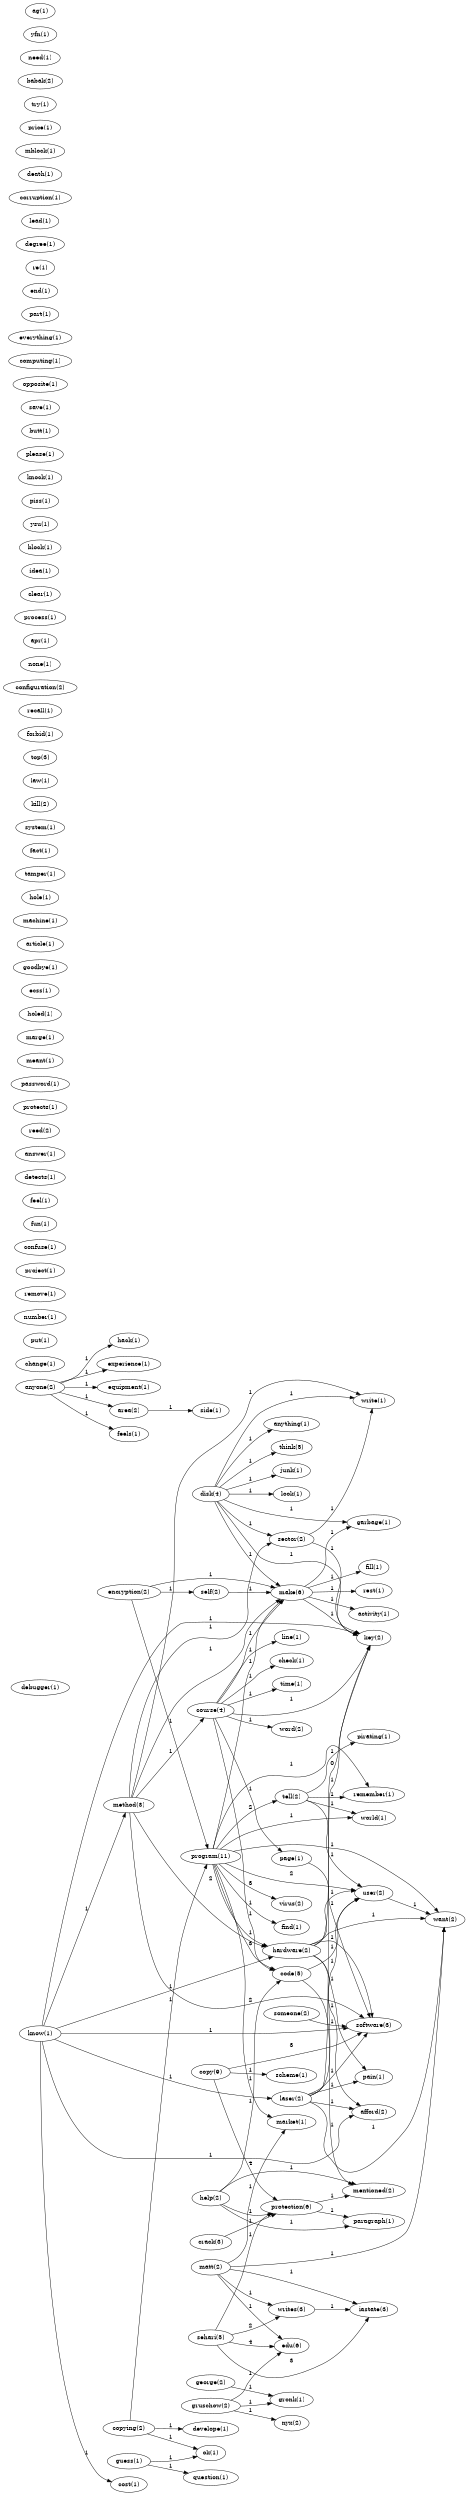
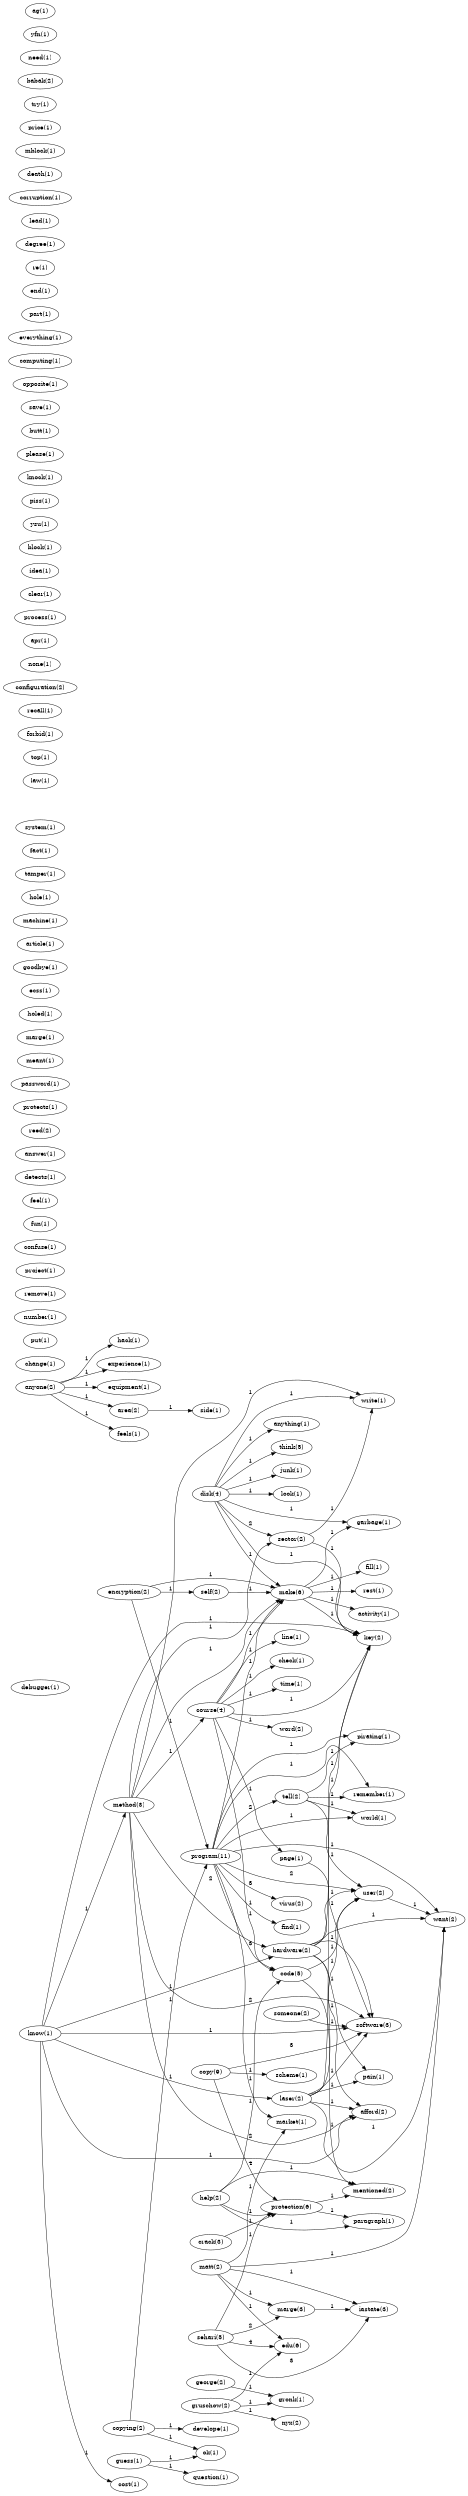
  digraph {
    rankdir=LR
    n1 [label="disk(4)"]
    n2 [label="junk(1)"]
    n3 [label="look(1)"]
    n4 [label="sector(2)"]
    n5 [label="write(1)"]
    n6 [label="anything(1)"]
    n7 [label="make(6)"]
    n8 [label="garbage(1)"]
    n9 [label="think(5)"]
    n10 [label="key(2)"]
    n11 [label="rest(1)"]
    n12 [label="activity(1)"]
    n13 [label="fill(1)"]
    n14 [label="software(3)"]
    n15 [label="debugger(1)"]
    n16 [label="anyone(2)"]
    n17 [label="hack(1)"]
    n18 [label="experience(1)"]
    n19 [label="equipment(1)"]
    n20 [label="area(2)"]
    n21 [label="feels(1)"]
    n22 [label="side(1)"]
    n23 [label="change(1)"]
    n24 [label="put(1)"]
    n25 [label="copy(9)"]
    n26 [label="scheme(1)"]
    n27 [label="protection(6)"]
    n28 [label="paragraph(1)"]
    n29 [label="mentioned(2)"]
    n30 [label="number(1)"]
    n31 [label="copying(2)"]
    n32 [label="develope(1)"]
    n33 [label="program(11)"]
    n34 [label="ok(1)"]
    n35 [label="code(5)"]
    n36 [label="virus(2)"]
    n37 [label="tell(2)"]
    n38 [label="remember(1)"]
    n39 [label="pirating(1)"]
    n40 [label="user(2)"]
    n41 [label="world(1)"]
    n42 [label="find(1)"]
    n43 [label="market(1)"]
    n44 [label="want(2)"]
    n45 [label="remove(1)"]
    n46 [label="encryption(2)"]
    n47 [label="self(2)"]
    n48 [label="someone(2)"]
    n49 [label="project(1)"]
    n50 [label="confuse(1)"]
    n51 [label="fun(1)"]
    n52 [label="feel(1)"]
    n53 [label="detects(1)"]
    n54 [label="answer(1)"]
    n55 [label="reed(2)"]
    n56 [label="protects(1)"]
    n57 [label="password(1)"]
    n58 [label="meant(1)"]
    n59 [label="marge(1)"]
    n60 [label="holed(1)"]
    n61 [label="help(2)"]
    n62 [label="ecss(1)"]
    n63 [label="goodbye(1)"]
    n64 [label="article(1)"]
    n65 [label="machine(1)"]
    n66 [label="hole(1)"]
    n67 [label="tamper(1)"]
    n68 [label="crack(3)"]
    n69 [label="fact(1)"]
    n70 [label="guess(1)"]
    n71 [label="question(1)"]
    n72 [label="system(1)"]
-   n73 [label="kill(2)"]
    n74 [label="know(1)"]
    n75 [label="cost(1)"]
    n76 [label="method(3)"]
    n77 [label="hardware(2)"]
    n78 [label="laser(2)"]
    n79 [label="afford(2)"]
    n80 [label="course(4)"]
    n81 [label="pain(1)"]
    n82 [label="line(1)"]
    n83 [label="page(1)"]
    n84 [label="check(1)"]
    n85 [label="time(1)"]
    n86 [label="word(2)"]
    n87 [label="law(1)"]
-   n88 [label="top(3)"]
+   n88 [label="top(1)"]
    n89 [label="forbid(1)"]
    n90 [label="recall(1)"]
    n91 [label="configuration(2)"]
    n92 [label="none(1)"]
    n93 [label="apr(1)"]
    n94 [label="process(1)"]
    n95 [label="clear(1)"]
    n96 [label="sehari(5)"]
    n97 [label="edu(6)"]
-   n98 [label="writes(3)"]
+   n98 [label="marge(3)"]
    n99 [label="iastate(3)"]
    n100 [label="idea(1)"]
    n101 [label="block(1)"]
    n102 [label="ysu(1)"]
    n103 [label="piss(1)"]
    n104 [label="matt(2)"]
    n105 [label="knock(1)"]
    n106 [label="please(1)"]
    n107 [label="gruschow(2)"]
    n108 [label="nyx(2)"]
    n109 [label="gronk(1)"]
    n110 [label="butt(1)"]
    n111 [label="save(1)"]
    n112 [label="opposite(1)"]
    n113 [label="computing(1)"]
    n114 [label="everything(1)"]
    n115 [label="part(1)"]
    n116 [label="end(1)"]
    n117 [label="re(1)"]
    n118 [label="degree(1)"]
    n119 [label="lead(1)"]
    n120 [label="corruption(1)"]
    n121 [label="death(1)"]
    n122 [label="mblock(1)"]
    n123 [label="price(1)"]
    n124 [label="george(2)"]
    n125 [label="try(1)"]
    n126 [label="babak(2)"]
    n127 [label="need(1)"]
    n128 [label="yfn(1)"]
    n129 [label="ag(1)"]
    n1 -> n2 [label=1]
    n1 -> n3 [label=1]
-   n1 -> n4 [label=1]
+   n1 -> n4 [label=2]
    n1 -> n5 [label=1]
    n1 -> n6 [label=1]
    n1 -> n7 [label=1]
    n1 -> n8 [label=1]
    n1 -> n9 [label=1]
    n1 -> n10 [label=1]
    n4 -> n5 [label=1]
    n4 -> n10 [label=1]
    n7 -> n8 [label=1]
    n7 -> n10 [label=1]
    n7 -> n11 [label=1]
    n7 -> n12 [label=1]
    n7 -> n13 [label=1]
    n16 -> n17 [label=1]
    n16 -> n18 [label=1]
    n16 -> n19 [label=1]
    n16 -> n20 [label=1]
    n16 -> n21 [label=1]
    n20 -> n22 [label=1]
    n25 -> n14 [label=3]
    n25 -> n26 [label=1]
    n25 -> n27 [label=4]
    n27 -> n28 [label=1]
    n27 -> n29 [label=1]
    n31 -> n32 [label=1]
    n31 -> n33 [label=1]
    n31 -> n34 [label=1]
    n33 -> n7 [label=1]
    n33 -> n35 [label=3]
    n33 -> n36 [label=3]
    n33 -> n37 [label=2]
    n33 -> n38 [label=1]
-   n33 -> n77 [label=1]
+   n33 -> n39 [label=1]
    n33 -> n40 [label=2]
    n33 -> n41 [label=1]
    n33 -> n42 [label=1]
    n33 -> n43 [label=1]
    n33 -> n44 [label=1]
    n35 -> n29 [label=1]
    n35 -> n40 [label=1]
    n37 -> n38 [label=1]
    n37 -> n39 [label=1]
    n37 -> n40 [label=1]
    n37 -> n41 [label=1]
    n40 -> n44 [label=1]
    n46 -> n7 [label=1]
    n46 -> n33 [label=1]
    n46 -> n47 [label=1]
    n47 -> n7 [label=1]
    n48 -> n14 [label=1]
    n61 -> n27 [label=1]
    n61 -> n28 [label=1]
    n61 -> n29 [label=1]
    n61 -> n35 [label=1]
    n68 -> n27 [label=1]
    n70 -> n34 [label=1]
    n70 -> n71 [label=1]
    n74 -> n10 [label=1]
    n74 -> n14 [label=1]
    n74 -> n75 [label=1]
    n74 -> n76 [label=1]
    n74 -> n77 [label=1]
    n74 -> n78 [label=1]
    n74 -> n79 [label=1]
    n76 -> n4 [label=1]
    n76 -> n5 [label=1]
    n76 -> n7 [label=1]
    n76 -> n14 [label=2]
    n76 -> n77 [label=2]
+   n76 -> n79 [label=2]
    n76 -> n80 [label=1]
-   n77 -> n10 [label=0]
+   n77 -> n10 [label=1]
    n77 -> n14 [label=1]
    n77 -> n40 [label=1]
    n77 -> n44 [label=1]
    n77 -> n79 [label=1]
    n77 -> n81 [label=1]
    n78 -> n10 [label=1]
    n78 -> n14 [label=1]
    n78 -> n40 [label=1]
    n78 -> n44 [label=1]
    n78 -> n79 [label=1]
    n78 -> n81 [label=1]
    n80 -> n7 [label=1]
    n80 -> n10 [label=1]
    n80 -> n35 [label=1]
    n80 -> n82 [label=1]
    n80 -> n83 [label=1]
    n80 -> n84 [label=1]
    n80 -> n85 [label=1]
    n80 -> n86 [label=1]
    n83 -> n14 [label=1]
    n96 -> n27 [label=1]
    n96 -> n97 [label=4]
    n96 -> n98 [label=2]
    n96 -> n99 [label=3]
    n98 -> n99 [label=1]
    n104 -> n43 [label=1]
    n104 -> n44 [label=1]
    n104 -> n97 [label=1]
    n104 -> n98 [label=1]
    n104 -> n99 [label=1]
    n107 -> n97 [label=1]
    n107 -> n108 [label=1]
    n107 -> n109 [label=1]
    n124 -> n109 [label=1]
  }
